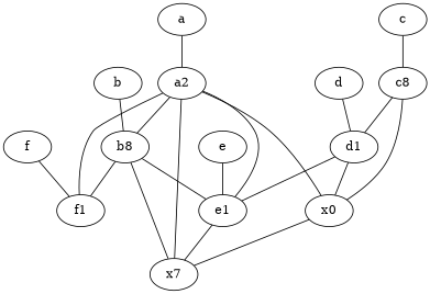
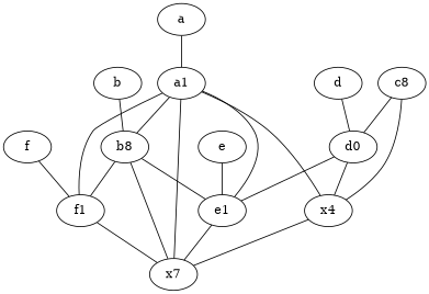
  graph {
    node [labelfontsize=50]
    n1 [label=x7]
-   x0
+   x0 [label=x4]
    n3 [label=b8]
    f1
    e1
-   d1
+   d1 [label=d0]
    f
    n8 [label=c8]
-   c
    a
-   a1 [label=a2]
+   a1
    b
    e
    d
    x0 -- n1
    n3 -- n1
    n3 -- f1
    n3 -- e1
+   f1 -- n1
    e1 -- n1
    d1 -- x0
    d1 -- e1
    f -- f1
    n8 -- x0
    n8 -- d1
-   c -- n8
    a -- a1
    a1 -- n1
    a1 -- x0
    a1 -- n3
    a1 -- f1
    a1 -- e1
    b -- n3
    e -- e1
    d -- d1
  }
